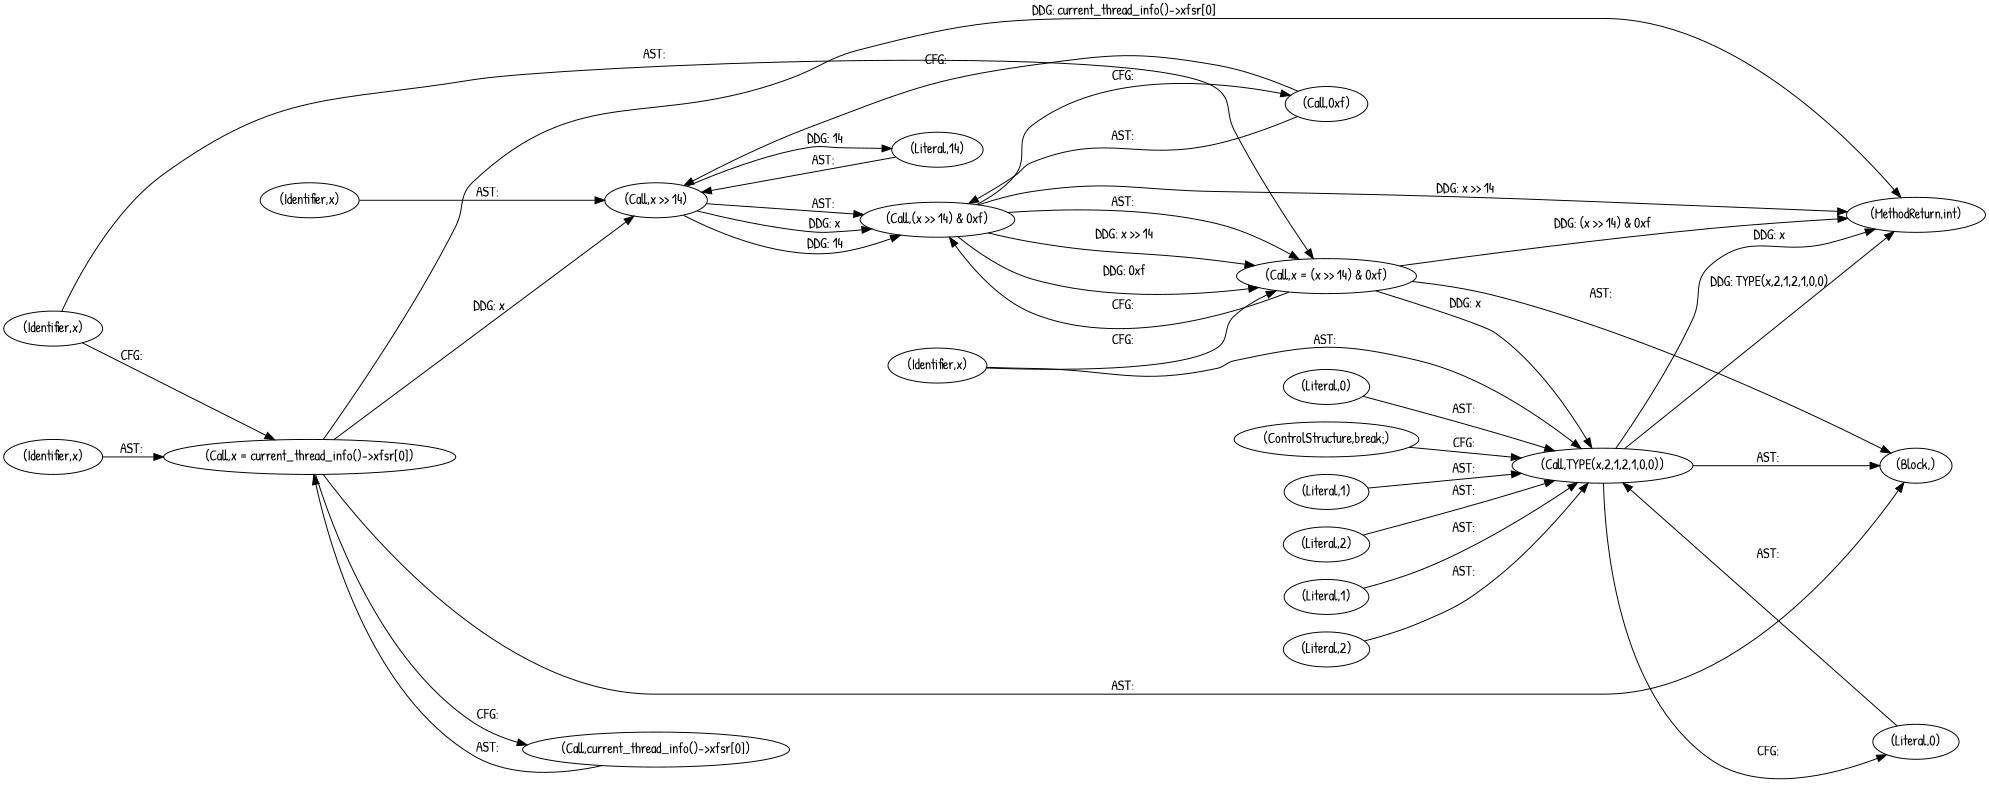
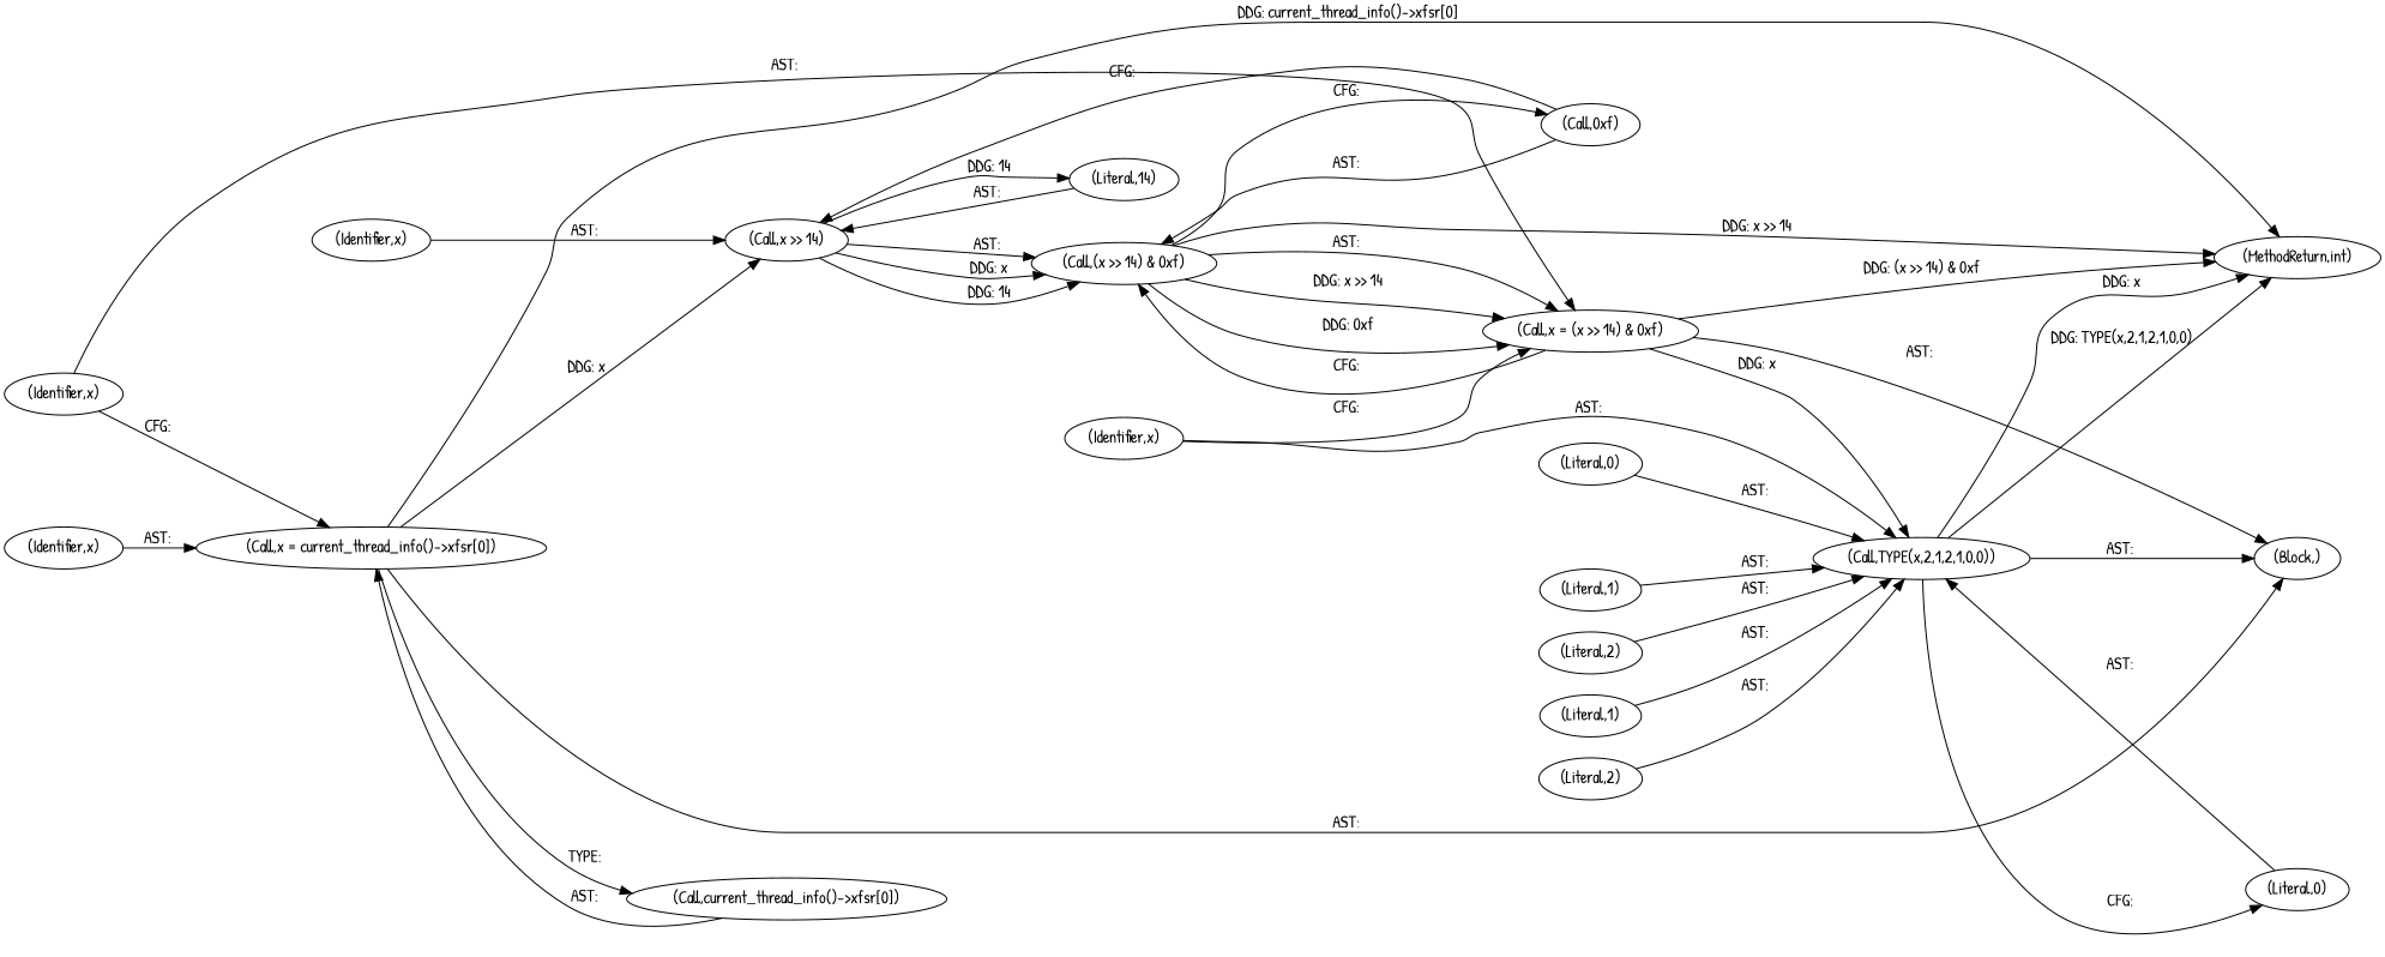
  digraph {
    fontname="Patrick Hand"
    rankdir=LR
    node [fontname="Patrick Hand"]
    edge [fontname="Patrick Hand"]
    n1 [label="(Call,x = current_thread_info()->xfsr[0])"]
    n2 [label="(Call,x >> 14)"]
    n3 [label="(MethodReturn,int)"]
    n4 [label="(Block,)"]
    n5 [label="(Call,current_thread_info()->xfsr[0])"]
    n6 [label="(Call,(x >> 14) & 0xf)"]
    n7 [label="(Literal,14)"]
    n8 [label="(Call,x = (x >> 14) & 0xf)"]
    n9 [label="(Call,0xf)"]
    n10 [label="(Call,TYPE(x,2,1,2,1,0,0))"]
    n11 [label="(Literal,0)"]
    n12 [label="(Identifier,x)"]
    n13 [label="(Literal,1)"]
    n14 [label="(Literal,2)"]
    n15 [label="(Literal,1)"]
    n16 [label="(Literal,2)"]
    n17 [label="(Literal,0)"]
    n18 [label="(Identifier,x)"]
    n19 [label="(Identifier,x)"]
-   n20 [label="(ControlStructure,break;)"]
    n21 [label="(Identifier,x)"]
    n1 -> n2 [label="DDG: x"]
    n1 -> n3 [label="DDG: current_thread_info()->xfsr[0]"]
    n1 -> n4 [label="AST: "]
-   n1 -> n5 [label="CFG: "]
+   n1 -> n5 [label="TYPE: "]
    n2 -> n6 [label="AST: "]
    n2 -> n6 [label="DDG: x"]
    n2 -> n6 [label="DDG: 14"]
    n2 -> n7 [label="DDG: 14"]
    n5 -> n1 [label="AST: "]
    n6 -> n3 [label="DDG: x >> 14"]
    n6 -> n8 [label="AST: "]
    n6 -> n8 [label="DDG: x >> 14"]
    n6 -> n8 [label="DDG: 0xf"]
    n6 -> n9 [label="CFG: "]
    n7 -> n2 [label="AST: "]
    n8 -> n3 [label="DDG: (x >> 14) & 0xf"]
    n8 -> n4 [label="AST: "]
    n8 -> n6 [label="CFG: "]
    n8 -> n10 [label="DDG: x"]
    n9 -> n2 [label="CFG: "]
    n9 -> n6 [label="AST: "]
    n10 -> n3 [label="DDG: x"]
    n10 -> n3 [label="DDG: TYPE(x,2,1,2,1,0,0)"]
    n10 -> n4 [label="AST: "]
    n10 -> n11 [label="CFG: "]
    n11 -> n10 [label="AST: "]
    n12 -> n1 [label="AST: "]
    n13 -> n10 [label="AST: "]
    n14 -> n10 [label="AST: "]
    n15 -> n10 [label="AST: "]
    n16 -> n10 [label="AST: "]
    n17 -> n10 [label="AST: "]
    n18 -> n2 [label="AST: "]
    n19 -> n1 [label="CFG: "]
    n19 -> n8 [label="AST: "]
-   n20 -> n10 [label="CFG: "]
    n21 -> n8 [label="CFG: "]
    n21 -> n10 [label="AST: "]
  }
